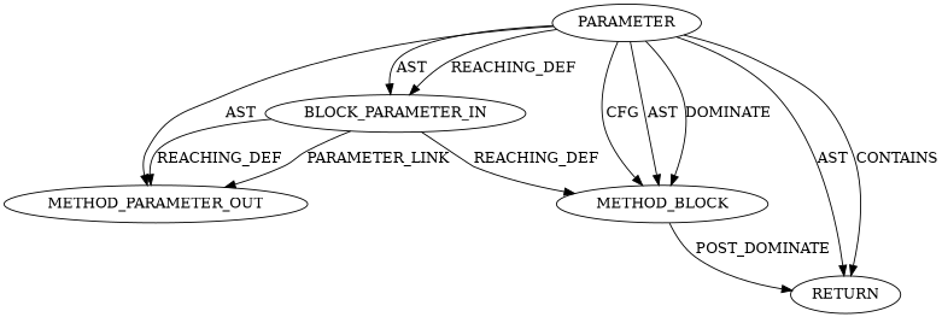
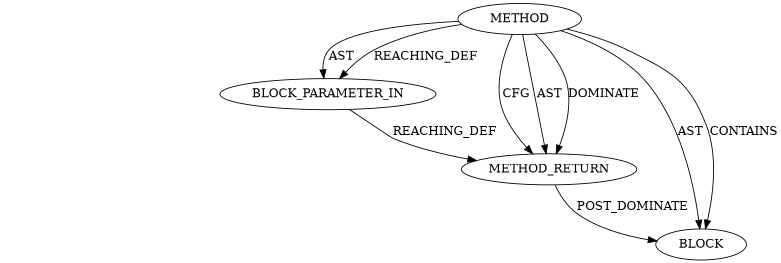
  digraph {
    node [CODE="<empty>" ORDER=1 EVALUATION_STRATEGY=BY_VALUE TYPE_FULL_NAME=ANY]
-   n1 [AST_PARENT_FULL_NAME="<global>" AST_PARENT_TYPE=NAMESPACE_BLOCK FILENAME="<empty>" FULL_NAME=dev_put IS_EXTERNAL=true NAME=dev_put ORDER=0 label=PARAMETER EVALUATION_STRATEGY="" TYPE_FULL_NAME=""]
+   n1 [AST_PARENT_FULL_NAME="<global>" AST_PARENT_TYPE=NAMESPACE_BLOCK FILENAME="<empty>" FULL_NAME=dev_put IS_EXTERNAL=true NAME=dev_put ORDER=0 label=METHOD EVALUATION_STRATEGY="" TYPE_FULL_NAME=""]
    n2 [CODE=p1 INDEX=1 IS_VARIADIC=false NAME=p1 label=BLOCK_PARAMETER_IN]
-   n3 [CODE=RET ORDER=2 label=METHOD_BLOCK]
-   n4 [CODE=p1 INDEX=1 IS_VARIADIC=false NAME=p1 label=METHOD_PARAMETER_OUT]
-   n5 [ARGUMENT_INDEX=1 label=RETURN EVALUATION_STRATEGY=""]
+   n3 [CODE=RET ORDER=2 label=METHOD_RETURN]
+   n5 [ARGUMENT_INDEX=1 label=BLOCK EVALUATION_STRATEGY=""]
    n1 -> n2 [label=AST]
    n1 -> n2 [label=REACHING_DEF]
    n1 -> n3 [label=CFG]
    n1 -> n3 [label=AST]
    n1 -> n3 [label=DOMINATE]
-   n1 -> n4 [label=AST]
    n1 -> n5 [label=AST]
    n1 -> n5 [label=CONTAINS]
    n2 -> n3 [VARIABLE=p1 label=REACHING_DEF]
-   n2 -> n4 [VARIABLE=p1 label=REACHING_DEF]
-   n2 -> n4 [label=PARAMETER_LINK]
    n3 -> n5 [label=POST_DOMINATE]
  }
